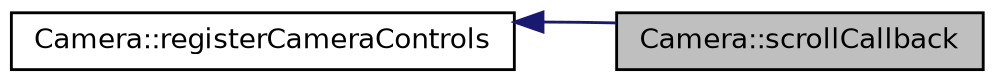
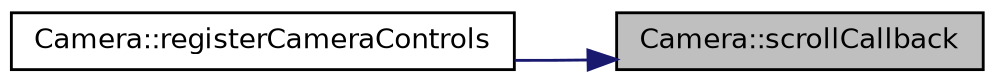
  digraph {
    rankdir=RL
    node [color=black fontname=Helvetica fontsize=10 shape=record style=filled]
    n1 [fillcolor=grey75 fontcolor=black height=0.2 label="Camera::scrollCallback" width=0.4]
    n2 [fillcolor=white height=0.2 label="Camera::registerCameraControls" width=0.4]
-   n2 -> n1 [color=midnightblue dir=back fontname=Helvetica fontsize=10 labelfontname=Helvetica labelfontsize=10 style=solid]
+   n1 -> n2 [color=midnightblue dir=back fontname=Helvetica fontsize=10 labelfontname=Helvetica labelfontsize=10 style=solid]
  }
